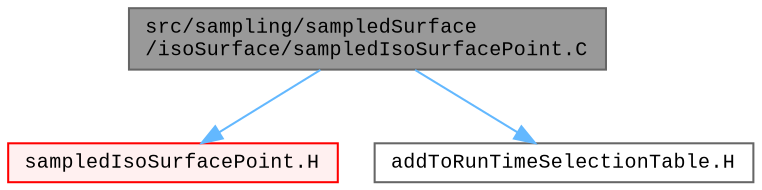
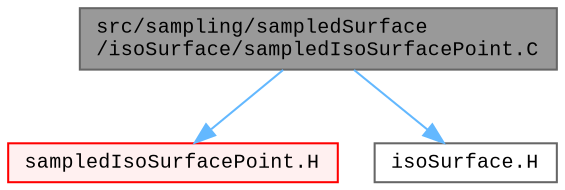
  digraph {
    fontname="Liberation Mono"
    node [fontname="Liberation Mono" fontsize=10 shape=box style=filled]
    edge [color=steelblue1 fontname="Liberation Mono" fontsize=10 labelfontname=Helvetica labelfontsize=10 style=solid]
    n1 [color=gray40 fillcolor=grey60 fontcolor=black height=0.2 label="src/sampling/sampledSurface\l/isoSurface/sampledIsoSurfacePoint.C" width=0.4]
    n2 [color=red fillcolor="#FFF0F0" height=0.2 label="sampledIsoSurfacePoint.H" width=0.4]
-   n3 [color=grey40 fillcolor=white height=0.2 label="addToRunTimeSelectionTable.H" width=0.4]
+   n3 [color=grey40 fillcolor=white height=0.2 label="isoSurface.H" width=0.4]
    n1 -> n2
    n1 -> n3
  }
